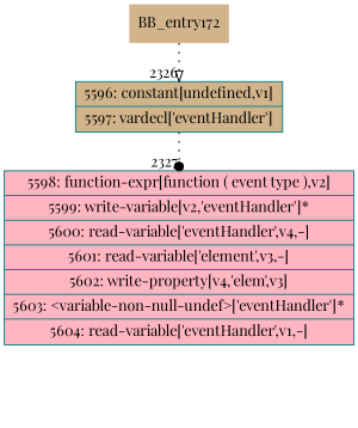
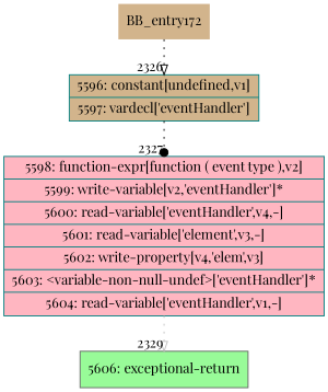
  digraph {
    fontname="Playfair Display"
    rankdir=TD
    node [color=gray40 fillcolor=tan fontname="Playfair Display" shape=record style=filled]
    edge [arrowhead=onormal fontname="Playfair Display" headport=n style=dotted tailport=s]
    n1 [label=BB_entry172 shape=none]
    n2 [color=teal label="{5596: constant[undefined,v1]|5597: vardecl['eventHandler']}"]
    n3 [color=teal fillcolor=lightpink label="{5598: function-expr[function ( event type ),v2]|5599: write-variable[v2,'eventHandler']*|5600: read-variable['eventHandler',v4,-]|5601: read-variable['element',v3,-]|5602: write-property[v4,'elem',v3]|5603: \<variable-non-null-undef\>['eventHandler']*|5604: read-variable['eventHandler',v1,-]}"]
+   n4 [fillcolor=palegreen label="{5606: exceptional-return}"]
    n1 -> n2 [headlabel="    2326"]
    n2 -> n3 [arrowhead=dot headlabel="      2327"]
+   n3 -> n4 [color=gray headlabel="      2329"]
  }
